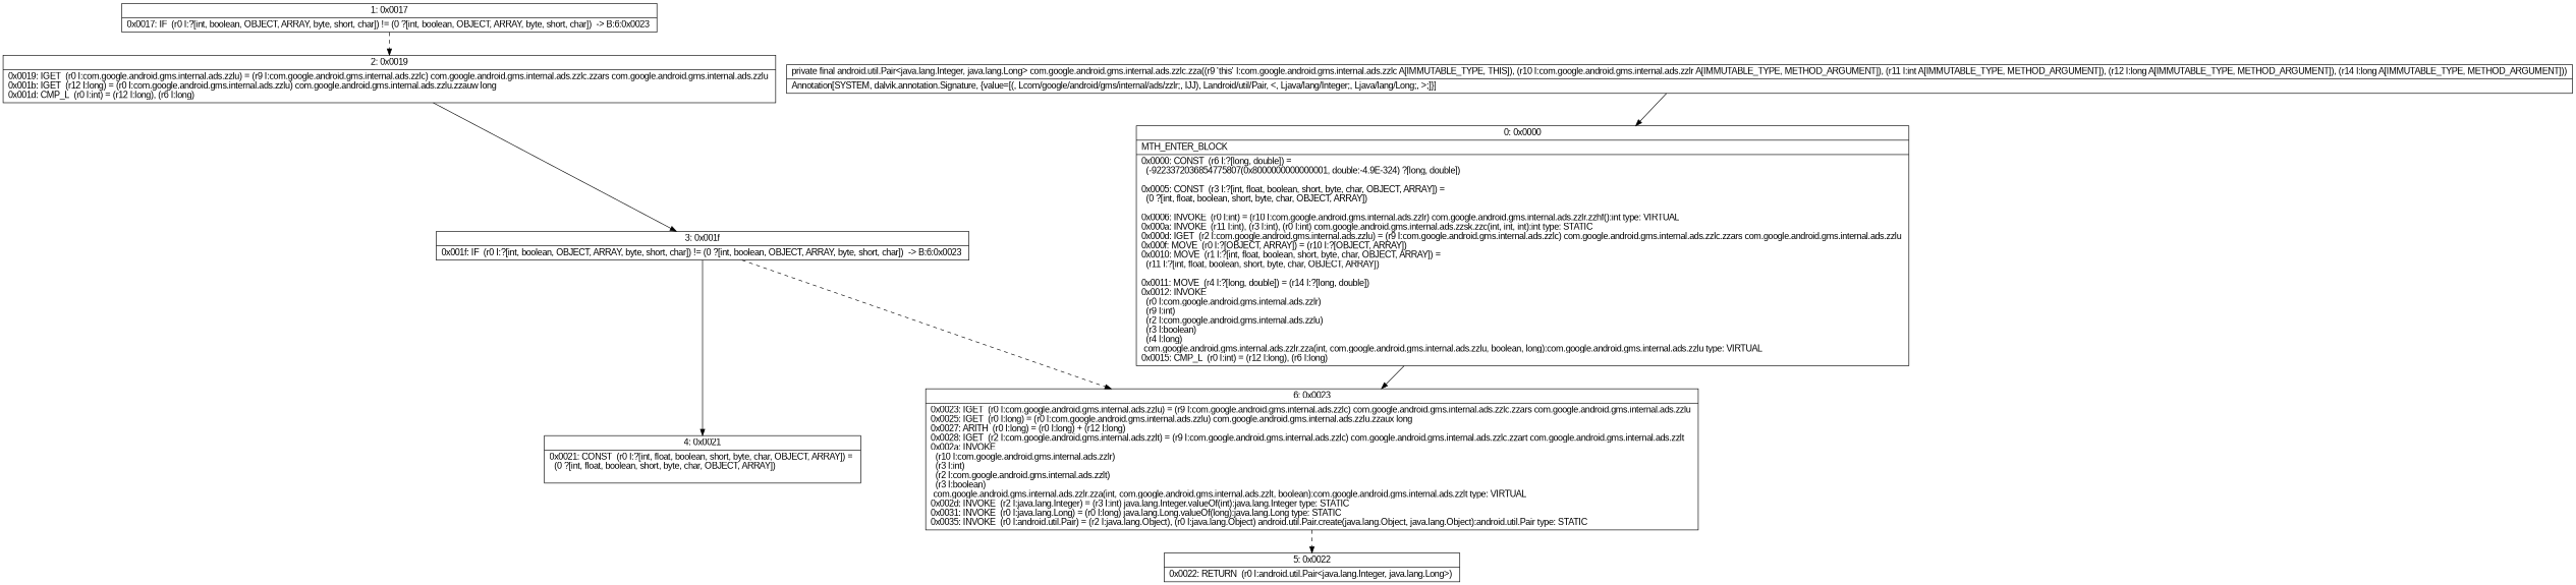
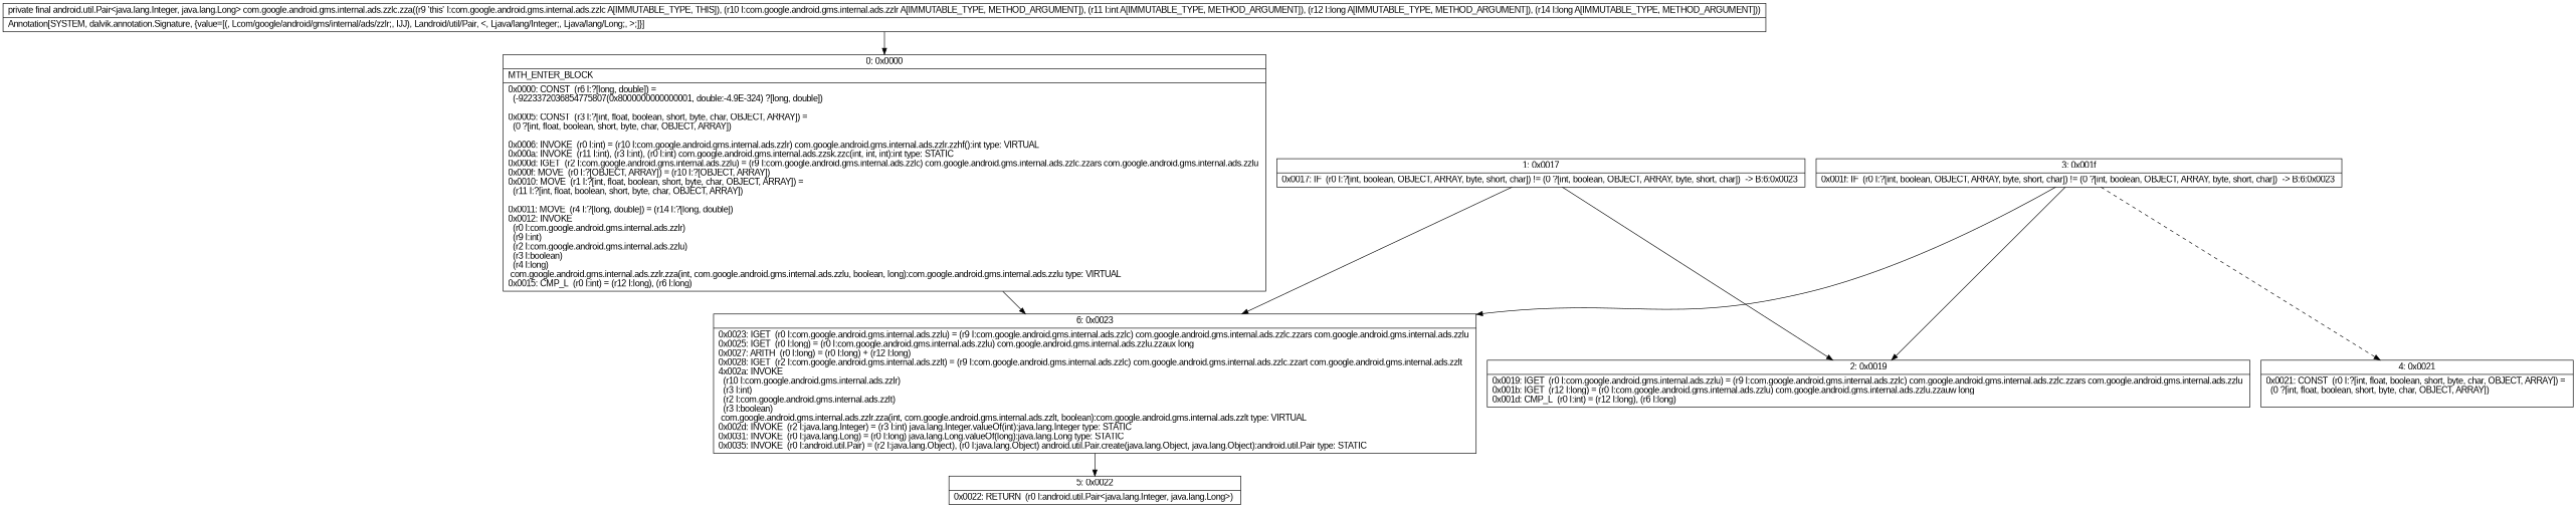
  digraph {
    fontname="Liberation Sans"
    node [fontname="Liberation Sans" shape=record]
    edge [fontname="Liberation Sans"]
    n1 [label="{0\:\ 0x0000|MTH_ENTER_BLOCK\l|0x0000: CONST  (r6 I:?[long, double]) = \l  (\-9223372036854775807(0x8000000000000001, double:\-4.9E\-324) ?[long, double])\l \l0x0005: CONST  (r3 I:?[int, float, boolean, short, byte, char, OBJECT, ARRAY]) = \l  (0 ?[int, float, boolean, short, byte, char, OBJECT, ARRAY])\l \l0x0006: INVOKE  (r0 I:int) = (r10 I:com.google.android.gms.internal.ads.zzlr) com.google.android.gms.internal.ads.zzlr.zzhf():int type: VIRTUAL \l0x000a: INVOKE  (r11 I:int), (r3 I:int), (r0 I:int) com.google.android.gms.internal.ads.zzsk.zzc(int, int, int):int type: STATIC \l0x000d: IGET  (r2 I:com.google.android.gms.internal.ads.zzlu) = (r9 I:com.google.android.gms.internal.ads.zzlc) com.google.android.gms.internal.ads.zzlc.zzars com.google.android.gms.internal.ads.zzlu \l0x000f: MOVE  (r0 I:?[OBJECT, ARRAY]) = (r10 I:?[OBJECT, ARRAY]) \l0x0010: MOVE  (r1 I:?[int, float, boolean, short, byte, char, OBJECT, ARRAY]) = \l  (r11 I:?[int, float, boolean, short, byte, char, OBJECT, ARRAY])\l \l0x0011: MOVE  (r4 I:?[long, double]) = (r14 I:?[long, double]) \l0x0012: INVOKE  \l  (r0 I:com.google.android.gms.internal.ads.zzlr)\l  (r9 I:int)\l  (r2 I:com.google.android.gms.internal.ads.zzlu)\l  (r3 I:boolean)\l  (r4 I:long)\l com.google.android.gms.internal.ads.zzlr.zza(int, com.google.android.gms.internal.ads.zzlu, boolean, long):com.google.android.gms.internal.ads.zzlu type: VIRTUAL \l0x0015: CMP_L  (r0 I:int) = (r12 I:long), (r6 I:long) \l}"]
-   n2 [label="{6\:\ 0x0023|0x0023: IGET  (r0 I:com.google.android.gms.internal.ads.zzlu) = (r9 I:com.google.android.gms.internal.ads.zzlc) com.google.android.gms.internal.ads.zzlc.zzars com.google.android.gms.internal.ads.zzlu \l0x0025: IGET  (r0 I:long) = (r0 I:com.google.android.gms.internal.ads.zzlu) com.google.android.gms.internal.ads.zzlu.zzaux long \l0x0027: ARITH  (r0 I:long) = (r0 I:long) + (r12 I:long) \l0x0028: IGET  (r2 I:com.google.android.gms.internal.ads.zzlt) = (r9 I:com.google.android.gms.internal.ads.zzlc) com.google.android.gms.internal.ads.zzlc.zzart com.google.android.gms.internal.ads.zzlt \l0x002a: INVOKE  \l  (r10 I:com.google.android.gms.internal.ads.zzlr)\l  (r3 I:int)\l  (r2 I:com.google.android.gms.internal.ads.zzlt)\l  (r3 I:boolean)\l com.google.android.gms.internal.ads.zzlr.zza(int, com.google.android.gms.internal.ads.zzlt, boolean):com.google.android.gms.internal.ads.zzlt type: VIRTUAL \l0x002d: INVOKE  (r2 I:java.lang.Integer) = (r3 I:int) java.lang.Integer.valueOf(int):java.lang.Integer type: STATIC \l0x0031: INVOKE  (r0 I:java.lang.Long) = (r0 I:long) java.lang.Long.valueOf(long):java.lang.Long type: STATIC \l0x0035: INVOKE  (r0 I:android.util.Pair) = (r2 I:java.lang.Object), (r0 I:java.lang.Object) android.util.Pair.create(java.lang.Object, java.lang.Object):android.util.Pair type: STATIC \l}"]
+   n2 [label="{6\:\ 0x0023|0x0023: IGET  (r0 I:com.google.android.gms.internal.ads.zzlu) = (r9 I:com.google.android.gms.internal.ads.zzlc) com.google.android.gms.internal.ads.zzlc.zzars com.google.android.gms.internal.ads.zzlu \l0x0025: IGET  (r0 I:long) = (r0 I:com.google.android.gms.internal.ads.zzlu) com.google.android.gms.internal.ads.zzlu.zzaux long \l0x0027: ARITH  (r0 I:long) = (r0 I:long) + (r12 I:long) \l0x0028: IGET  (r2 I:com.google.android.gms.internal.ads.zzlt) = (r9 I:com.google.android.gms.internal.ads.zzlc) com.google.android.gms.internal.ads.zzlc.zzart com.google.android.gms.internal.ads.zzlt \l4x002a: INVOKE  \l  (r10 I:com.google.android.gms.internal.ads.zzlr)\l  (r3 I:int)\l  (r2 I:com.google.android.gms.internal.ads.zzlt)\l  (r3 I:boolean)\l com.google.android.gms.internal.ads.zzlr.zza(int, com.google.android.gms.internal.ads.zzlt, boolean):com.google.android.gms.internal.ads.zzlt type: VIRTUAL \l0x002d: INVOKE  (r2 I:java.lang.Integer) = (r3 I:int) java.lang.Integer.valueOf(int):java.lang.Integer type: STATIC \l0x0031: INVOKE  (r0 I:java.lang.Long) = (r0 I:long) java.lang.Long.valueOf(long):java.lang.Long type: STATIC \l0x0035: INVOKE  (r0 I:android.util.Pair) = (r2 I:java.lang.Object), (r0 I:java.lang.Object) android.util.Pair.create(java.lang.Object, java.lang.Object):android.util.Pair type: STATIC \l}"]
    n3 [label="{1\:\ 0x0017|0x0017: IF  (r0 I:?[int, boolean, OBJECT, ARRAY, byte, short, char]) != (0 ?[int, boolean, OBJECT, ARRAY, byte, short, char])  \-\> B:6:0x0023 \l}"]
    n4 [label="{2\:\ 0x0019|0x0019: IGET  (r0 I:com.google.android.gms.internal.ads.zzlu) = (r9 I:com.google.android.gms.internal.ads.zzlc) com.google.android.gms.internal.ads.zzlc.zzars com.google.android.gms.internal.ads.zzlu \l0x001b: IGET  (r12 I:long) = (r0 I:com.google.android.gms.internal.ads.zzlu) com.google.android.gms.internal.ads.zzlu.zzauw long \l0x001d: CMP_L  (r0 I:int) = (r12 I:long), (r6 I:long) \l}"]
    n5 [label="{3\:\ 0x001f|0x001f: IF  (r0 I:?[int, boolean, OBJECT, ARRAY, byte, short, char]) != (0 ?[int, boolean, OBJECT, ARRAY, byte, short, char])  \-\> B:6:0x0023 \l}"]
    n6 [label="{5\:\ 0x0022|0x0022: RETURN  (r0 I:android.util.Pair\<java.lang.Integer, java.lang.Long\>) \l}"]
    n7 [label="{4\:\ 0x0021|0x0021: CONST  (r0 I:?[int, float, boolean, short, byte, char, OBJECT, ARRAY]) = \l  (0 ?[int, float, boolean, short, byte, char, OBJECT, ARRAY])\l \l}"]
    n8 [label="{private final android.util.Pair\<java.lang.Integer, java.lang.Long\> com.google.android.gms.internal.ads.zzlc.zza((r9 'this' I:com.google.android.gms.internal.ads.zzlc A[IMMUTABLE_TYPE, THIS]), (r10 I:com.google.android.gms.internal.ads.zzlr A[IMMUTABLE_TYPE, METHOD_ARGUMENT]), (r11 I:int A[IMMUTABLE_TYPE, METHOD_ARGUMENT]), (r12 I:long A[IMMUTABLE_TYPE, METHOD_ARGUMENT]), (r14 I:long A[IMMUTABLE_TYPE, METHOD_ARGUMENT]))  | Annotation[SYSTEM, dalvik.annotation.Signature, \{value=[(, Lcom\/google\/android\/gms\/internal\/ads\/zzlr;, IJJ), Landroid\/util\/Pair, \<, Ljava\/lang\/Integer;, Ljava\/lang\/Long;, \>;]\}]\l}"]
    n1 -> n2
-   n2 -> n6 [style=dashed]
-   n3 -> n4 [style=dashed]
-   n4 -> n5
-   n5 -> n2 [style=dashed]
-   n5 -> n7 [style=solid]
+   n2 -> n6
+   n3 -> n2
+   n3 -> n4 [style=solid]
+   n5 -> n4
+   n5 -> n2
+   n5 -> n7 [style=dashed]
    n8 -> n1
  }
